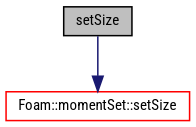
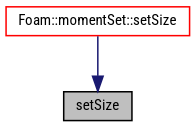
  digraph {
    rankdir=TB
    fontname="Roboto Condensed"
    node [fontname="Roboto Condensed" fontsize=10 shape=record]
    n1 [color=black fillcolor=grey75 fontcolor=black height=0.2 label=setSize style=filled width=0.4]
    n2 [color=red height=0.2 label="Foam::momentSet::setSize" width=0.4]
-   n1 -> n2 [color=midnightblue fontname="Roboto Condensed" fontsize=10 labelfontname=Helvetica labelfontsize=10 style=solid]
+   n2 -> n1 [color=midnightblue fontname="Roboto Condensed" fontsize=10 labelfontname=Helvetica labelfontsize=10 style=solid]
  }
